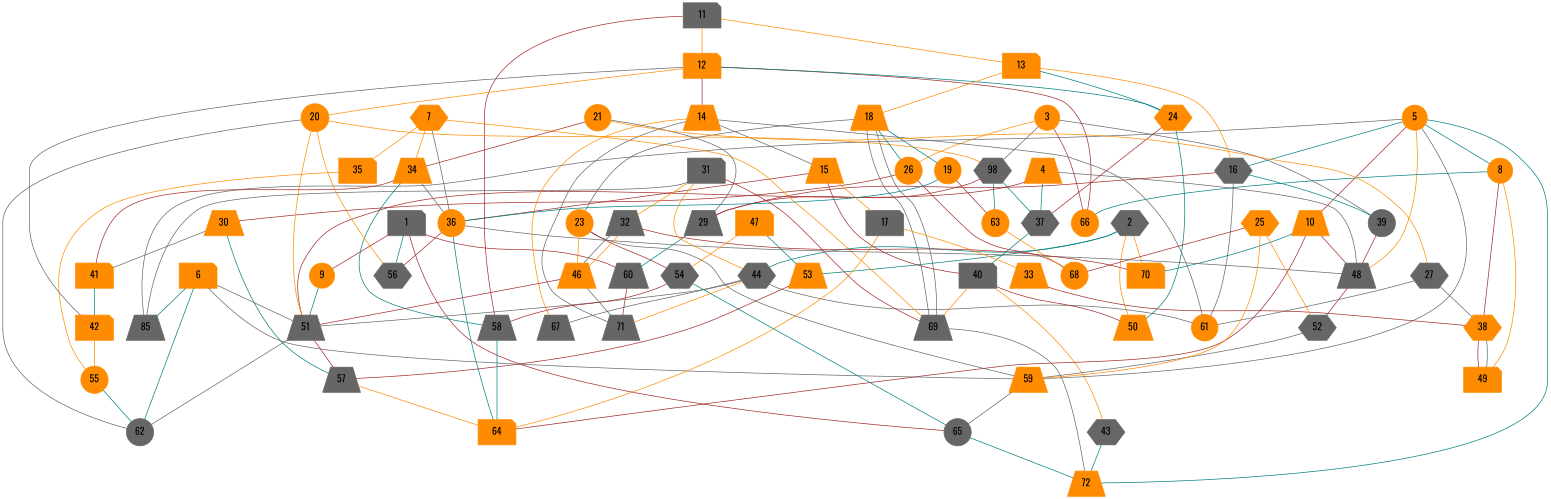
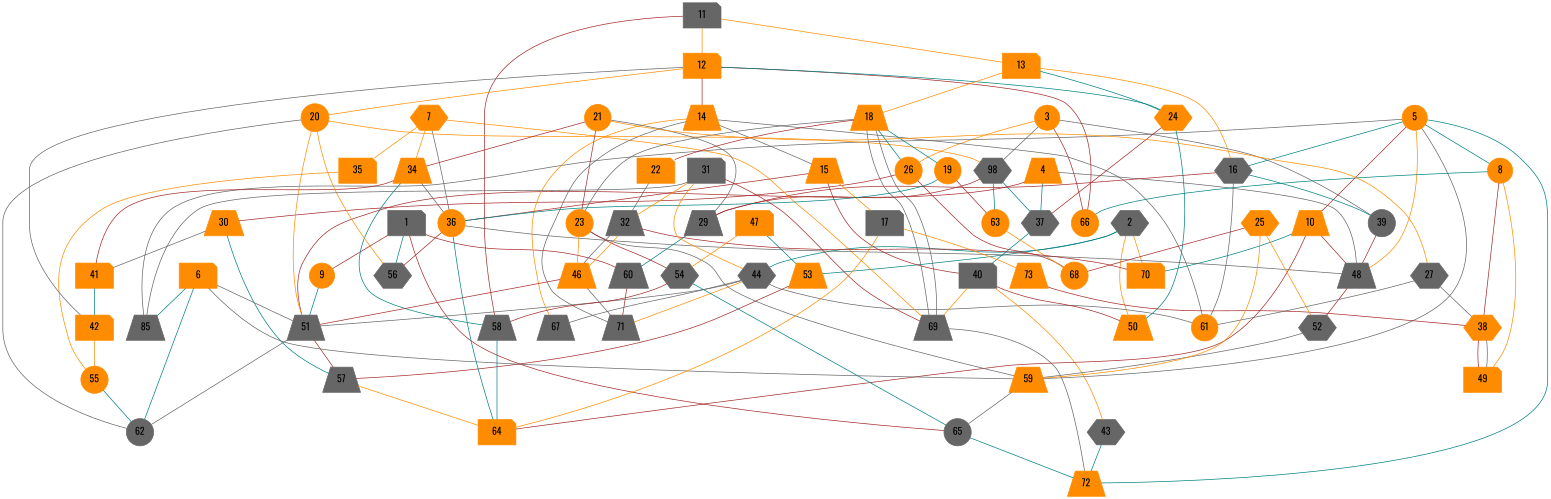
  graph {
    fontname=Oswald
    node [color=darkorange fontname=Oswald shape=trapezium style=filled]
    edge [color=brown fontname=Oswald]
    1 [color=gray40 shape=note]
    9 [shape=circle]
    56 [color=gray40 shape=hexagon]
    60 [color=gray40]
    65 [color=gray40 shape=circle]
    51 [color=gray40]
    71 [color=gray40]
    72
    2 [color=gray40 shape=hexagon]
    44 [color=gray40 shape=hexagon]
    50
    53
    70 [shape=note]
    61 [shape=circle]
    67 [color=gray40]
    57 [color=gray40]
    3 [shape=circle]
    26 [shape=circle]
    n19 [color=gray40 label=98 shape=hexagon]
    39 [color=gray40 shape=circle]
    66 [shape=circle]
    68 [shape=circle]
    30
    37 [color=gray40 shape=hexagon]
    29 [color=gray40]
    63 [shape=circle]
    48 [color=gray40]
    4
    40 [color=gray40 shape=note]
    52 [color=gray40 shape=hexagon]
    62 [color=gray40 shape=circle]
    5 [shape=circle]
    8 [shape=circle]
    10
    16 [color=gray40 shape=hexagon]
    n36 [color=gray40 label=85]
    59
    38 [shape=hexagon]
    49 [shape=note]
    64 [shape=note]
    6 [shape=note]
    7 [shape=hexagon]
    34
    35 [shape=note]
    36 [shape=circle]
    69 [color=gray40]
    58 [color=gray40]
    41 [shape=note]
    55 [shape=circle]
    11 [color=gray40 shape=note]
    12 [shape=note]
    13 [shape=note]
    14
    20 [shape=circle]
    24 [shape=hexagon]
    42 [shape=note]
    18
    15
    19 [shape=circle]
+   22 [shape=note]
    23 [shape=circle]
    17 [color=gray40 shape=note]
-   33
+   33 [label=73]
    43 [color=gray40 shape=hexagon]
    32 [color=gray40]
    46
    54 [color=gray40 shape=hexagon]
    21 [shape=circle]
    27 [color=gray40 shape=hexagon]
    25 [shape=hexagon]
    31 [color=gray40 shape=note]
    47 [shape=note]
    1 -- 9
    1 -- 56 [color=teal]
    1 -- 60
    1 -- 65
    9 -- 51 [color=teal]
    60 -- 71
    65 -- 72 [color=teal]
    51 -- 57
    51 -- 62 [color=gray40]
    2 -- 44 [color=teal]
    2 -- 50 [color=darkorange]
    2 -- 53 [color=teal]
    2 -- 70 [color=darkorange]
    44 -- 51 [color=gray40]
    44 -- 71 [color=darkorange]
    44 -- 61 [color=gray40]
    44 -- 67 [color=gray40]
    53 -- 57
    57 -- 64 [color=darkorange]
    3 -- 26 [color=darkorange]
    3 -- n19 [color=gray40]
    3 -- 39 [color=gray40]
    3 -- 66
    26 -- 68
    26 -- 30
    n19 -- 37 [color=teal]
    n19 -- 29
    n19 -- 63 [color=teal]
    39 -- 48
    30 -- 57 [color=teal]
    30 -- 41 [color=gray40]
    37 -- 40 [color=teal]
    29 -- 60 [color=teal]
    63 -- 68 [color=darkorange]
    48 -- 52
    4 -- 51
    4 -- 37 [color=teal]
    4 -- 48 [color=gray40]
    40 -- 50
    40 -- 69 [color=darkorange]
    40 -- 43 [color=darkorange]
    52 -- 59 [color=gray40]
    5 -- 72 [color=teal]
    5 -- 48 [color=darkorange]
    5 -- 8 [color=teal]
    5 -- 10
    5 -- 16 [color=teal]
    5 -- n36 [color=gray40]
    5 -- 59 [color=gray40]
    8 -- 66 [color=teal]
    8 -- 38
    8 -- 49 [color=darkorange]
    10 -- 70 [color=teal]
    10 -- 48
    10 -- 64
    16 -- 61 [color=gray40]
    16 -- 39 [color=teal]
    16 -- 29
    59 -- 65 [color=gray40]
    38 -- 49
    38 -- 49 [color=gray40]
    6 -- 51 [color=gray40]
    6 -- 62 [color=teal]
    6 -- n36 [color=teal]
    6 -- 59 [color=gray40]
    7 -- 34 [color=darkorange]
    7 -- 35 [color=darkorange]
    7 -- 36 [color=gray40]
    7 -- 69 [color=darkorange]
    34 -- 36 [color=gray40]
    34 -- 58 [color=teal]
    34 -- 41
    35 -- 55 [color=darkorange]
    36 -- 56
    36 -- 48 [color=gray40]
    36 -- 64 [color=teal]
    69 -- 72 [color=gray40]
    58 -- 64 [color=teal]
    41 -- 42 [color=teal]
    55 -- 62 [color=teal]
    11 -- 58
    11 -- 12 [color=darkorange]
    11 -- 13 [color=darkorange]
    12 -- 66
    12 -- 14
    12 -- 20 [color=darkorange]
    12 -- 24 [color=teal]
    12 -- 42 [color=gray40]
    13 -- 16 [color=darkorange]
    13 -- 24 [color=teal]
    13 -- 18 [color=darkorange]
    14 -- 71 [color=gray40]
    14 -- 61 [color=gray40]
    14 -- 67 [color=darkorange]
    14 -- 15 [color=gray40]
    20 -- 56 [color=darkorange]
    20 -- 51 [color=darkorange]
    20 -- n19 [color=darkorange]
    20 -- 62 [color=gray40]
    24 -- 50 [color=teal]
    24 -- 37
    42 -- 55 [color=darkorange]
    18 -- 26 [color=teal]
    18 -- 69 [color=gray40]
    18 -- 69 [color=gray40]
    18 -- 19 [color=teal]
+   18 -- 22
    18 -- 23 [color=gray40]
    15 -- 40
    15 -- 36
    15 -- 17 [color=darkorange]
    19 -- 63
    19 -- 36 [color=teal]
+   22 -- 32 [color=gray40]
    23 -- 59 [color=gray40]
    23 -- 46 [color=darkorange]
    23 -- 54
    17 -- 64 [color=darkorange]
    17 -- 33 [color=darkorange]
    33 -- 38
    43 -- 72 [color=teal]
    32 -- 70
    32 -- 46 [color=gray40]
    32 -- 46 [color=darkorange]
    46 -- 51
    46 -- 71 [color=gray40]
    54 -- 65 [color=teal]
    54 -- 58
    21 -- 29 [color=gray40]
    21 -- 34
+   21 -- 23
    21 -- 27 [color=darkorange]
    27 -- 61 [color=gray40]
    27 -- 38 [color=gray40]
    25 -- 68
    25 -- 52 [color=darkorange]
    25 -- 59 [color=darkorange]
    31 -- 44 [color=darkorange]
    31 -- n36 [color=gray40]
    31 -- 69
    31 -- 32 [color=darkorange]
    47 -- 53 [color=teal]
    47 -- 54 [color=darkorange]
  }
